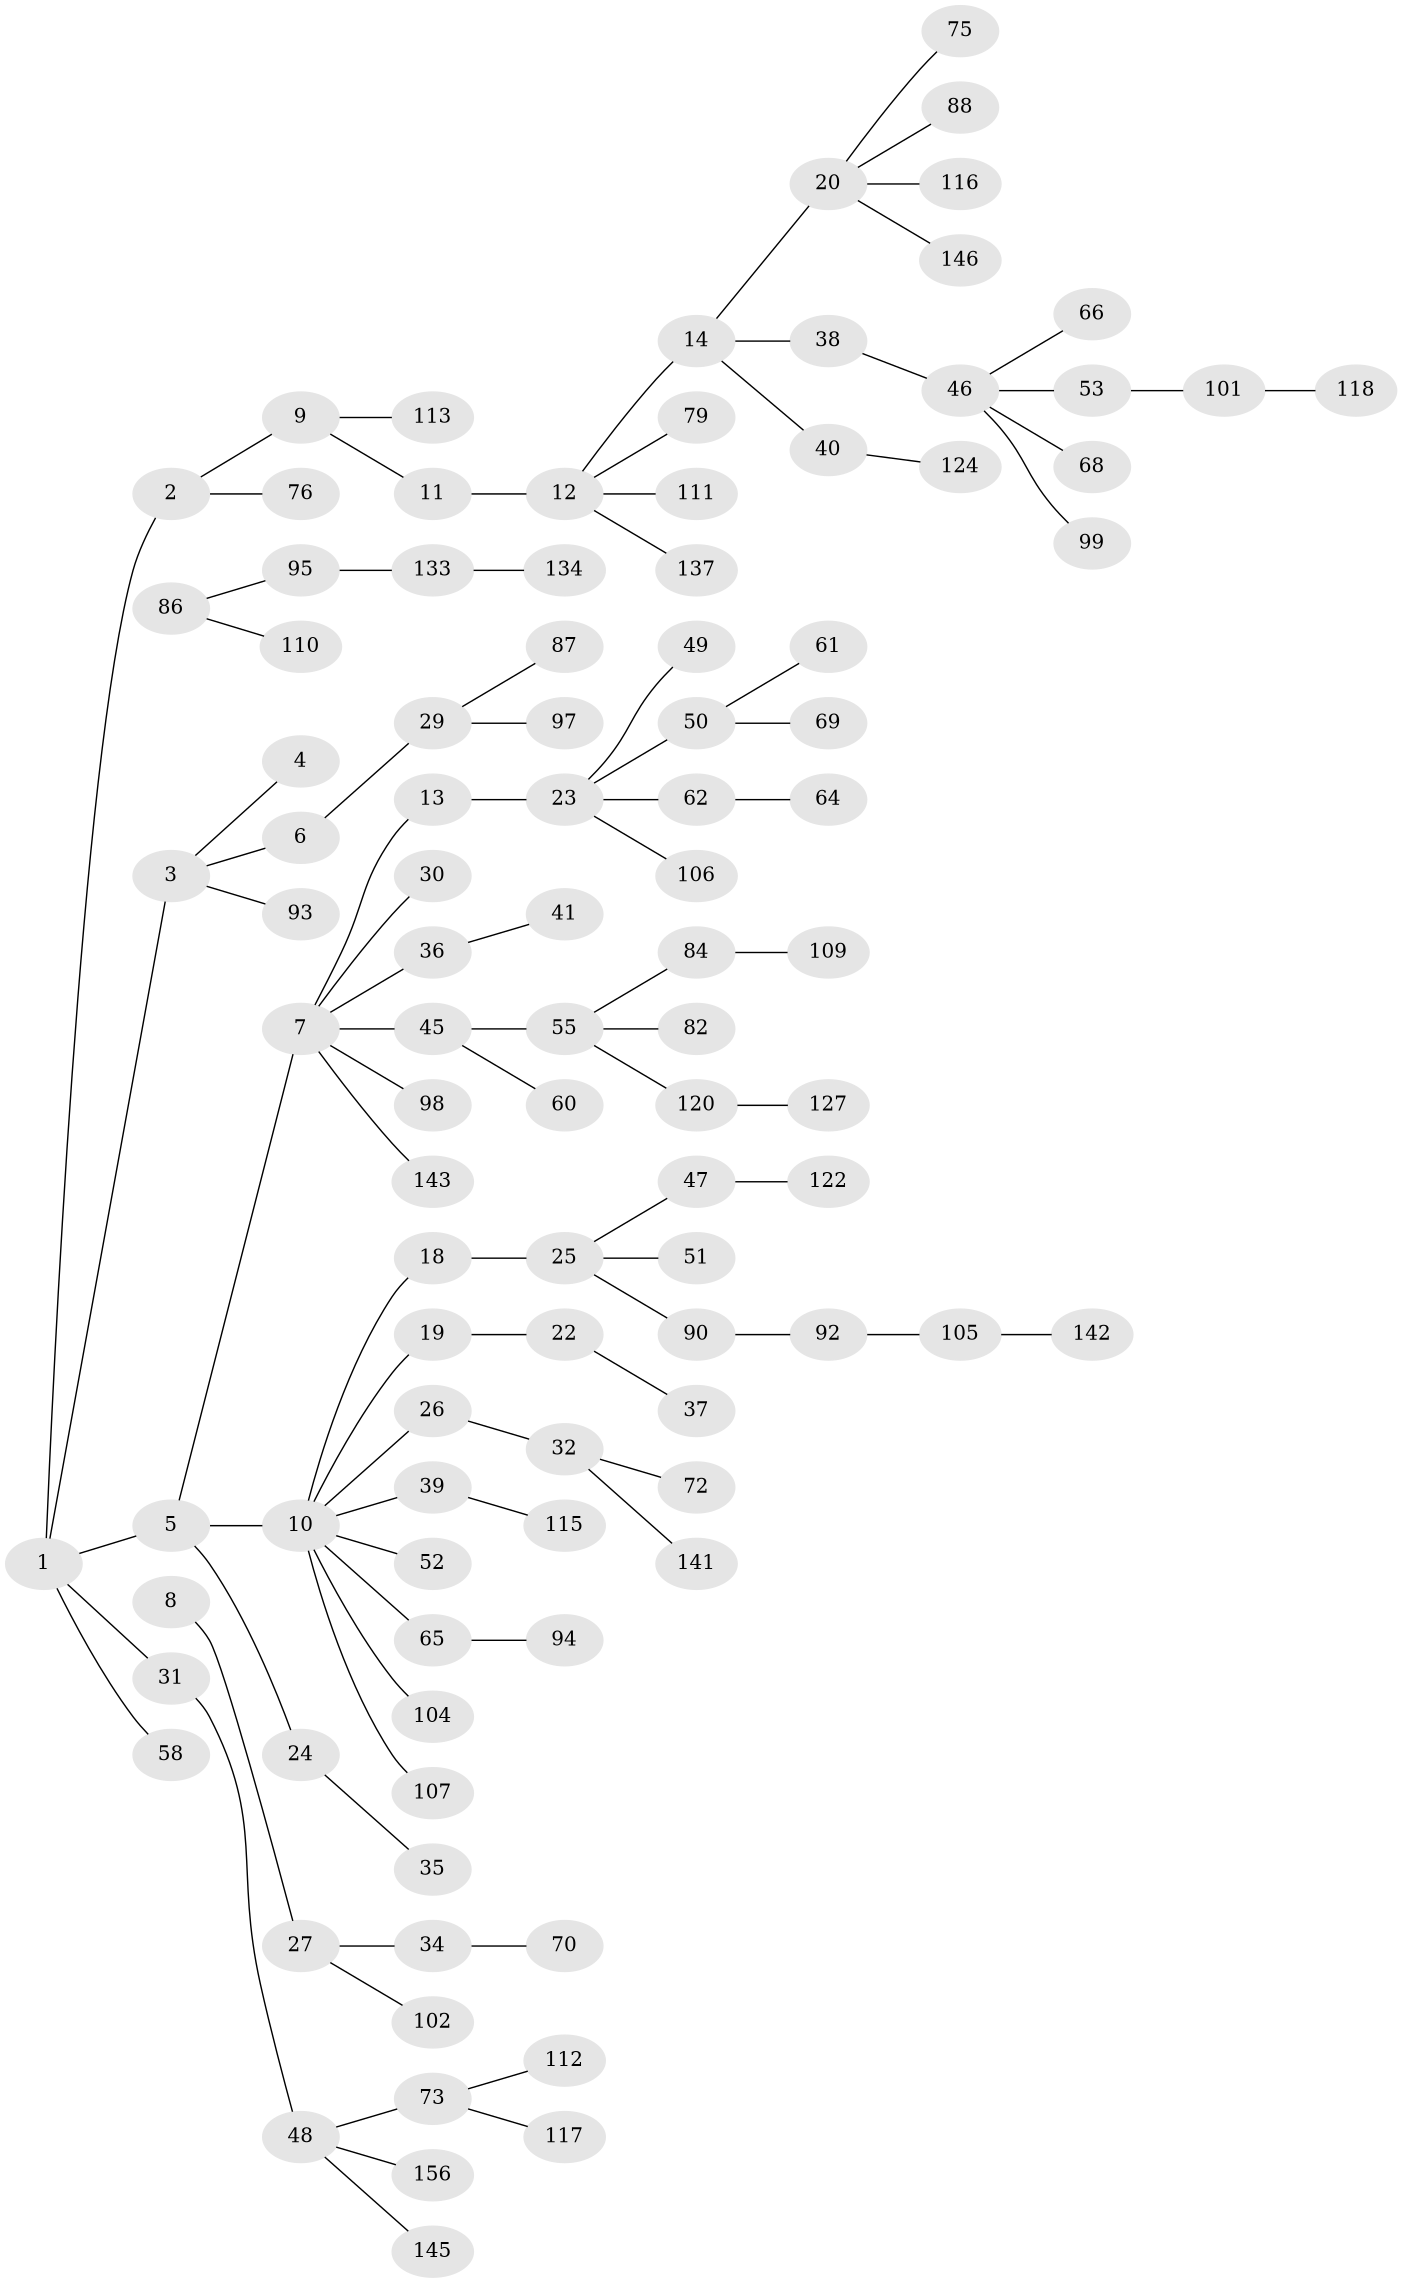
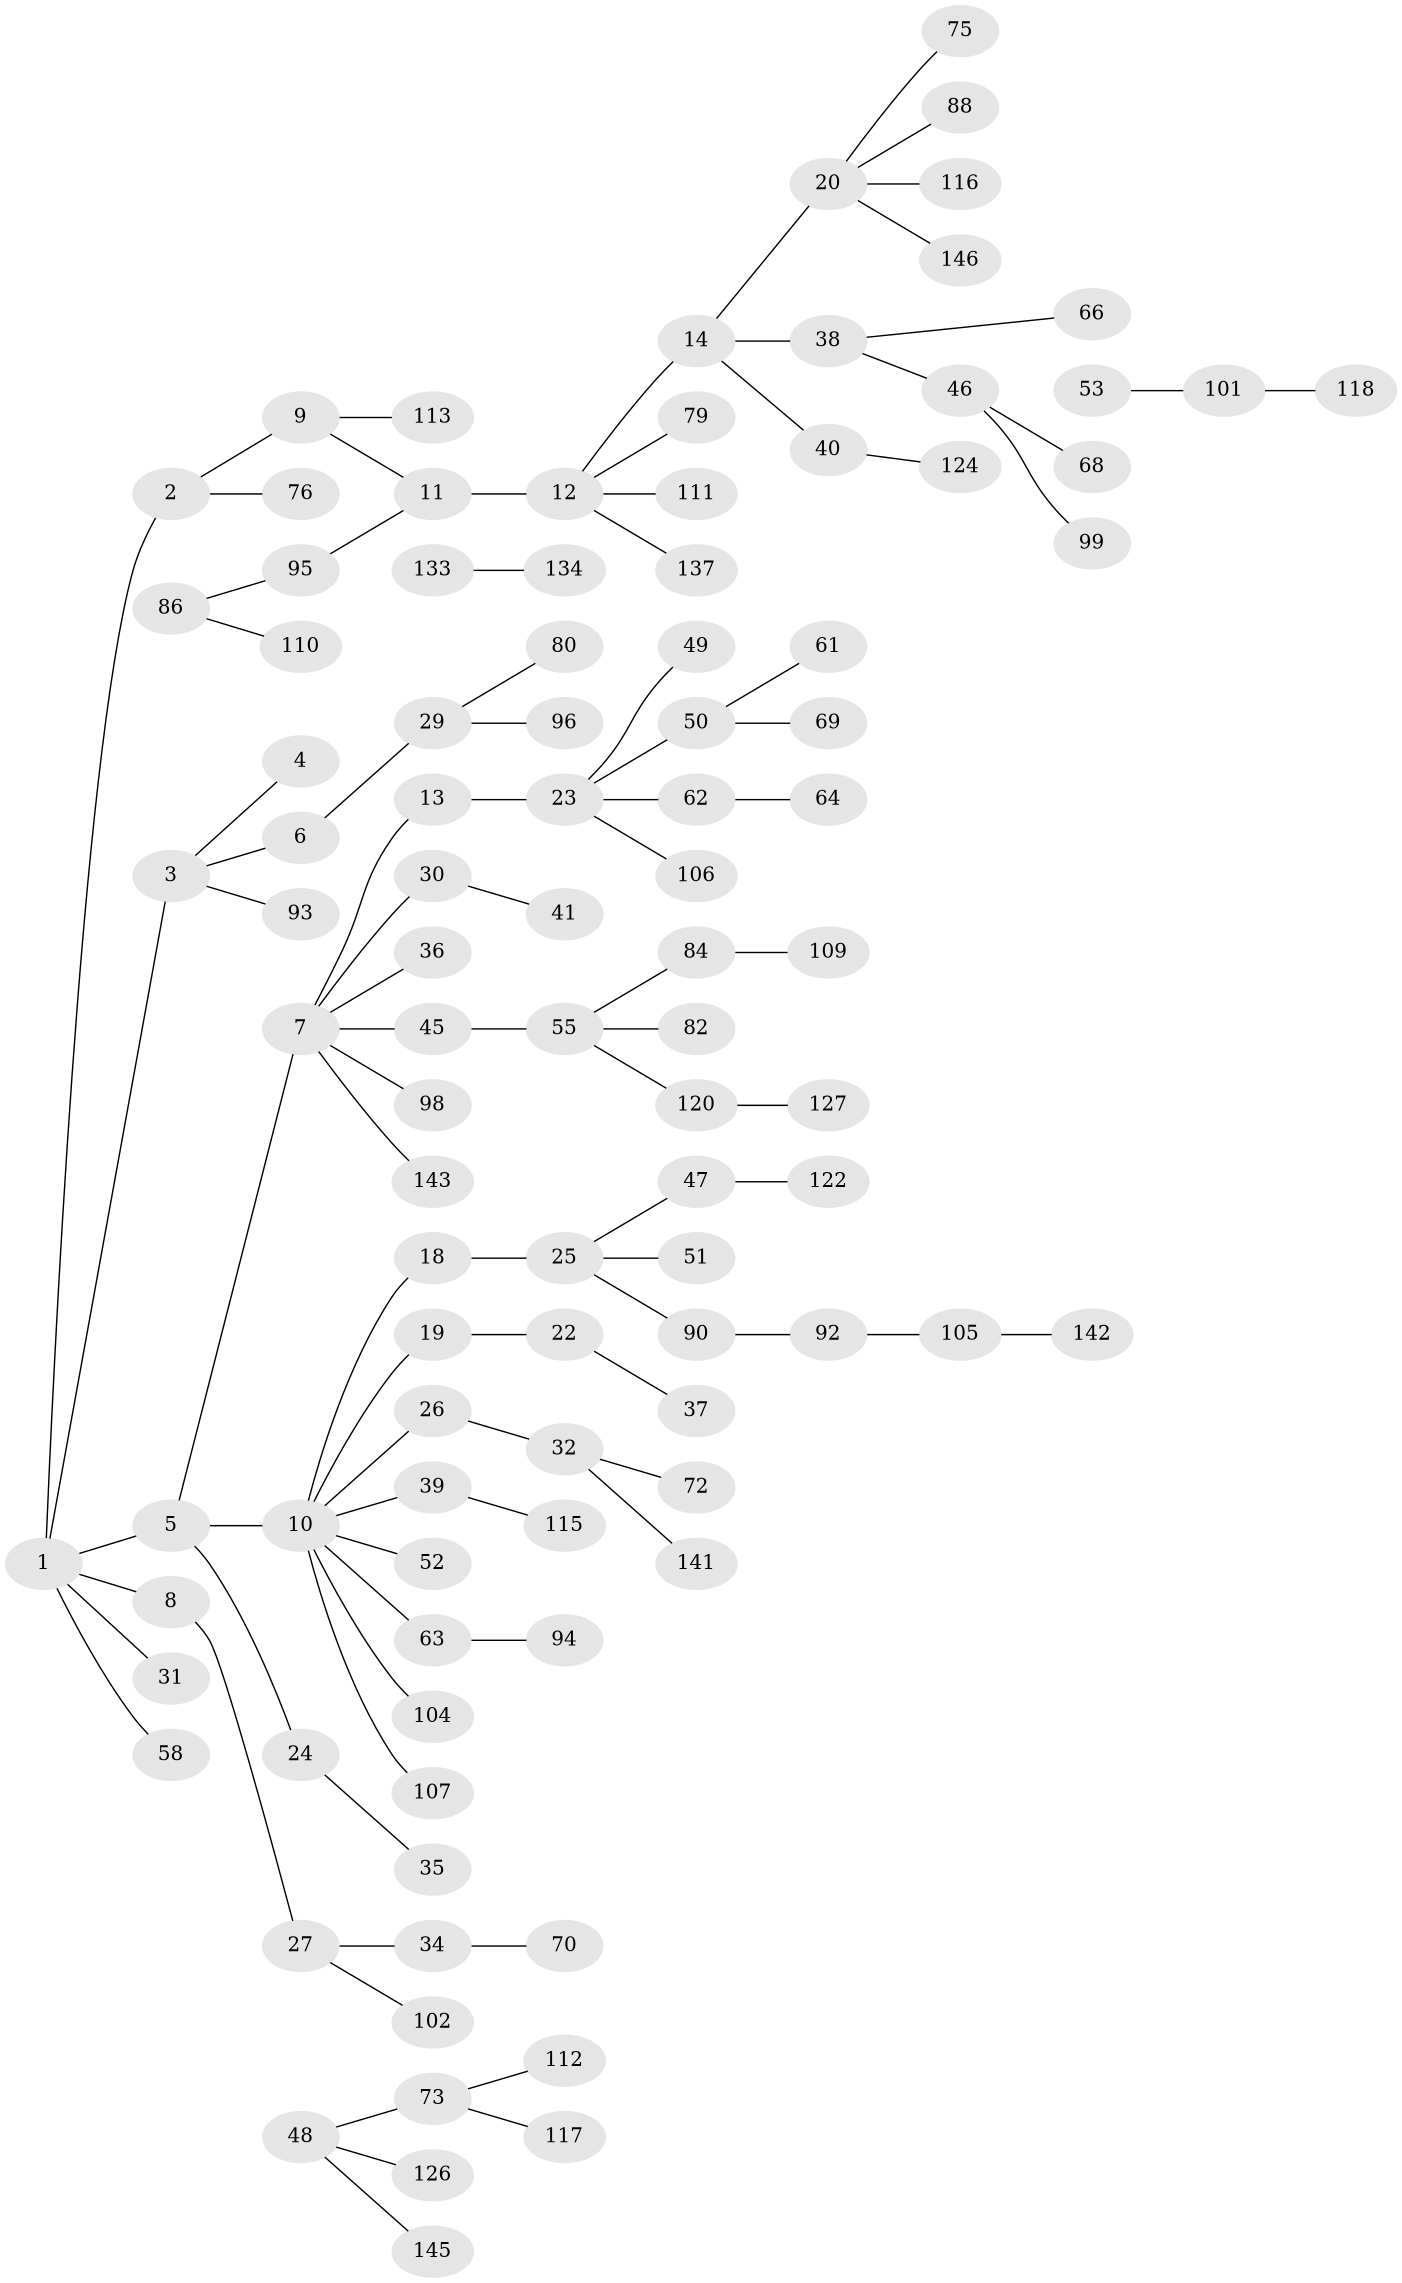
  graph {
    rankdir=LR
    node [color=gray90 style=filled]
    1 [super="+91"]
    2
    3 [super="+16"]
    5 [super="+132"]
    8 [super="+97"]
    31 [super="+114"]
    58
    9 [super="+78"]
    76
    4 [super="+77"]
    6
    93
    7 [super="+28"]
    10 [super="+17"]
    24 [super="+87"]
    27
    48 [super="+140"]
    11 [super="+67"]
    113 [super="+123"]
    29
    13 [super="+15"]
    30
    36 [super="+100"]
    45
    98
    143
    18
    19 [super="+21"]
    26
    39 [super="+44"]
    52 [super="+139"]
-   65
+   65 [label=63]
    104 [super="+119"]
    107
    35
-   80 [label=87]
-   96 [label=97]
+   80
+   96
    23 [super="+46"]
    41 [super="+89"]
    55 [super="+81"]
-   60 [super="+71"]
    34 [super="+129"]
    102
    12 [super="+63"]
    25 [super="+43"]
    22
    32 [super="+136"]
    115
    94
    14 [super="+33"]
    79
    111 [super="+131"]
    137
    20 [super="+56"]
    38
    40
    49
    50 [super="+57"]
    62
    106
    75 [super="+125"]
    88
    116
    146
    n65 [label=46 super="+83"]
    124 [super="+144"]
    47 [super="+108"]
    51 [super="+85"]
    90
    37 [super="+59"]
    61
    69 [super="+84"]
    64
    122
    92
    72 [super="+135"]
    141
    70 [super="+103"]
    73 [super="+128"]
-   126 [label=156]
+   126
    145
    86
    95
    110
    53 [super="+54"]
    66
    68 [super="+121"]
    99
    101
    n90 [label=84]
    82 [super="+130"]
    120
    112
    117
    118
    109
    127
    133
    105
    142
    134
    1 -- 2
    1 -- 3
    1 -- 5
+   1 -- 8
    1 -- 31
    1 -- 58
    2 -- 9
    2 -- 76
    3 -- 4
    3 -- 6
    3 -- 93
    5 -- 7
    5 -- 10
    5 -- 24
    8 -- 27
-   31 -- 48
    9 -- 11
    9 -- 113
    6 -- 29
    7 -- 13
    7 -- 30
    7 -- 36
    7 -- 45
    7 -- 98
    7 -- 143
    10 -- 18
    10 -- 19
    10 -- 26
    10 -- 39
    10 -- 52
    10 -- 65
    10 -- 104
    10 -- 107
    24 -- 35
    27 -- 34
    27 -- 102
    48 -- 73
    48 -- 126
    48 -- 145
    11 -- 12
    29 -- 80
    29 -- 96
    13 -- 23
-   36 -- 41
+   30 -- 41
    45 -- 55
-   45 -- 60
    18 -- 25
    19 -- 22
    26 -- 32
    39 -- 115
    65 -- 94
    23 -- 49
    23 -- 50
    23 -- 62
    23 -- 106
    55 -- n90
    55 -- 82
    55 -- 120
    34 -- 70
    12 -- 14
    12 -- 79
    12 -- 111
    12 -- 137
    25 -- 47
    25 -- 51
    25 -- 90
    22 -- 37
    32 -- 72
    32 -- 141
    14 -- 20
    14 -- 38
    14 -- 40
    20 -- 75
    20 -- 88
    20 -- 116
    20 -- 146
    38 -- n65
    40 -- 124
    50 -- 61
    50 -- 69
    62 -- 64
-   n65 -- 53
-   n65 -- 66
+   38 -- 66
    n65 -- 68
    n65 -- 99
    47 -- 122
    90 -- 92
    92 -- 105
    73 -- 112
    73 -- 117
    86 -- 95
    86 -- 110
-   95 -- 133
+   95 -- 11
    53 -- 101
    101 -- 118
    n90 -- 109
    120 -- 127
    133 -- 134
    105 -- 142
  }
